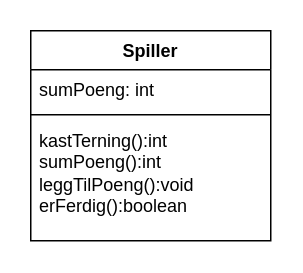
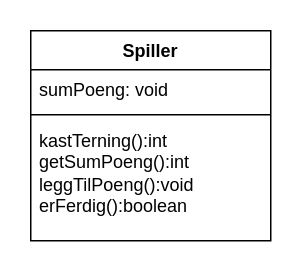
  <mxCell id="0" />
  <mxCell id="1" parent="0" />
  <mxCell id="2" value="Spiller" style="swimlane;fontStyle=1;align=center;verticalAlign=top;childLayout=stackLayout;horizontal=1;startSize=26;horizontalStack=0;resizeParent=1;resizeParentMax=0;resizeLast=0;collapsible=1;marginBottom=0;whiteSpace=wrap;html=1;" vertex="1" parent="1"><mxGeometry x="20" y="20" width="160" height="140" as="geometry" /></mxCell>
- <mxCell id="3" value="sumPoeng: int" style="text;strokeColor=none;fillColor=none;align=left;verticalAlign=top;spacingLeft=4;spacingRight=4;overflow=hidden;rotatable=0;points=[[0,0.5],[1,0.5]];portConstraint=eastwest;whiteSpace=wrap;html=1;" vertex="1" parent="2"><mxGeometry y="26" width="160" height="26" as="geometry" /></mxCell>
+ <mxCell id="3" value="sumPoeng: void" style="text;strokeColor=none;fillColor=none;align=left;verticalAlign=top;spacingLeft=4;spacingRight=4;overflow=hidden;rotatable=0;points=[[0,0.5],[1,0.5]];portConstraint=eastwest;whiteSpace=wrap;html=1;" vertex="1" parent="2"><mxGeometry y="26" width="160" height="26" as="geometry" /></mxCell>
  <mxCell id="4" value="" style="line;strokeWidth=1;fillColor=none;align=left;verticalAlign=middle;spacingTop=-1;spacingLeft=3;spacingRight=3;rotatable=0;labelPosition=right;points=[];portConstraint=eastwest;strokeColor=inherit;" vertex="1" parent="2"><mxGeometry y="52" width="160" height="8" as="geometry" /></mxCell>
- <mxCell id="5" value="kastTerning():int&lt;br&gt;sumPoeng():int&lt;br&gt;leggTilPoeng():void&lt;br&gt;erFerdig():boolean" style="text;strokeColor=none;fillColor=none;align=left;verticalAlign=top;spacingLeft=4;spacingRight=4;overflow=hidden;rotatable=0;points=[[0,0.5],[1,0.5]];portConstraint=eastwest;whiteSpace=wrap;html=1;" vertex="1" parent="2"><mxGeometry y="60" width="160" height="80" as="geometry" /></mxCell>
+ <mxCell id="5" value="kastTerning():int&lt;br&gt;getSumPoeng():int&lt;br&gt;leggTilPoeng():void&lt;br&gt;erFerdig():boolean" style="text;strokeColor=none;fillColor=none;align=left;verticalAlign=top;spacingLeft=4;spacingRight=4;overflow=hidden;rotatable=0;points=[[0,0.5],[1,0.5]];portConstraint=eastwest;whiteSpace=wrap;html=1;" vertex="1" parent="2"><mxGeometry y="60" width="160" height="80" as="geometry" /></mxCell>
